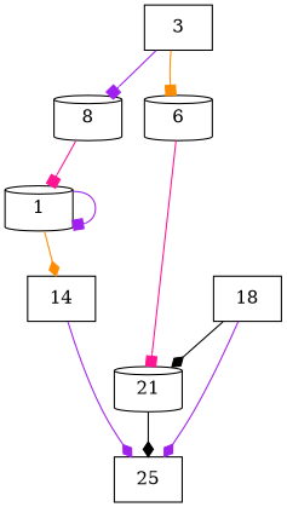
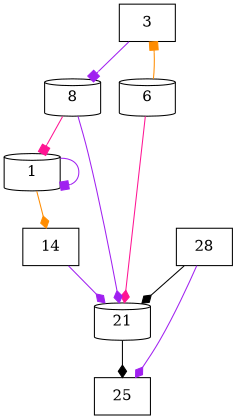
  strict digraph {
    node [shape=box]
    edge [arrowhead=diamond color=purple cond=true]
    3 [entry=true]
    6 [shape=cylinder]
    8 [shape=cylinder]
    21 [shape=cylinder]
    n5 [label=1 shape=cylinder]
    25
    14
-   18
-   3 -> 6 [arrowhead=box color=darkorange]
+   18 [label=28]
+   6 -> 3 [arrowhead=box color=darkorange]
    3 -> 8 [arrowhead=box cond=false]
-   6 -> 21 [arrowhead=box color=deeppink cond=""]
+   6 -> 21 [color=deeppink cond=""]
+   8 -> 21 [cond=false]
    8 -> n5 [arrowhead=box color=deeppink]
    21 -> 25 [color=black cond=""]
    n5 -> n5 [arrowhead=box cond=false]
    n5 -> 14 [color=darkorange]
-   14 -> 25
+   14 -> 21
    18 -> 21 [color=black cond=false]
    18 -> 25
  }
